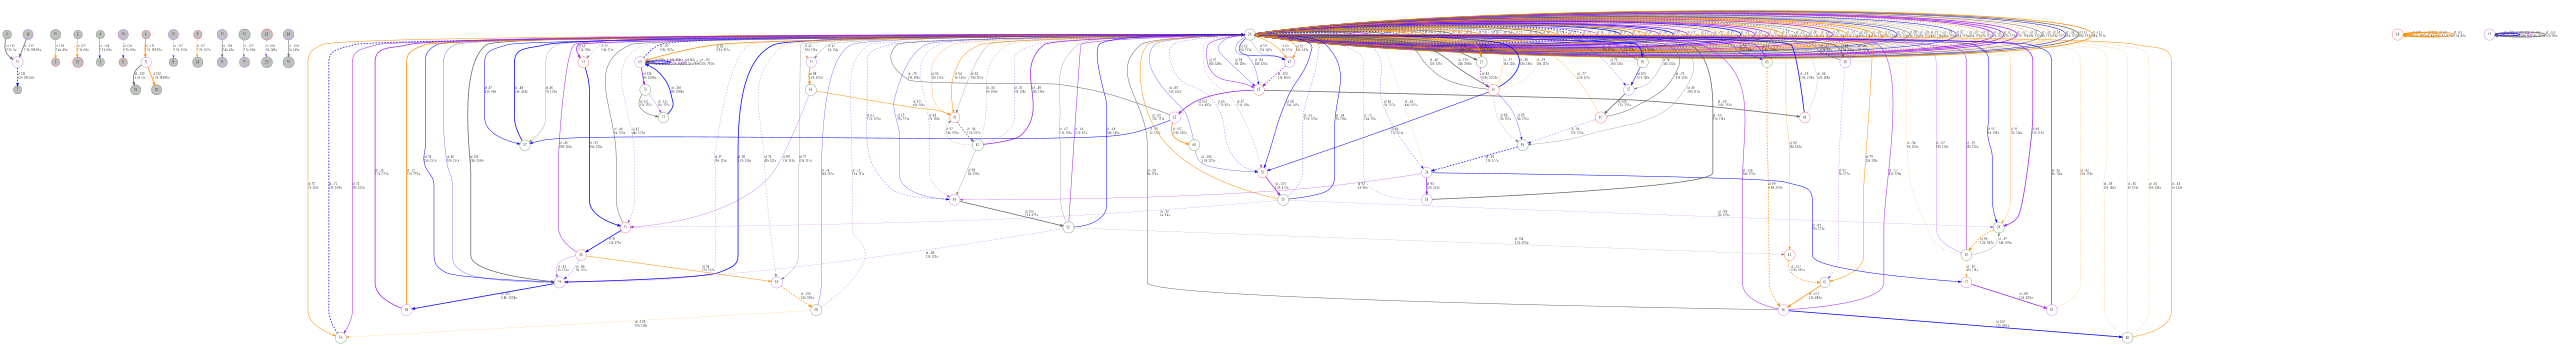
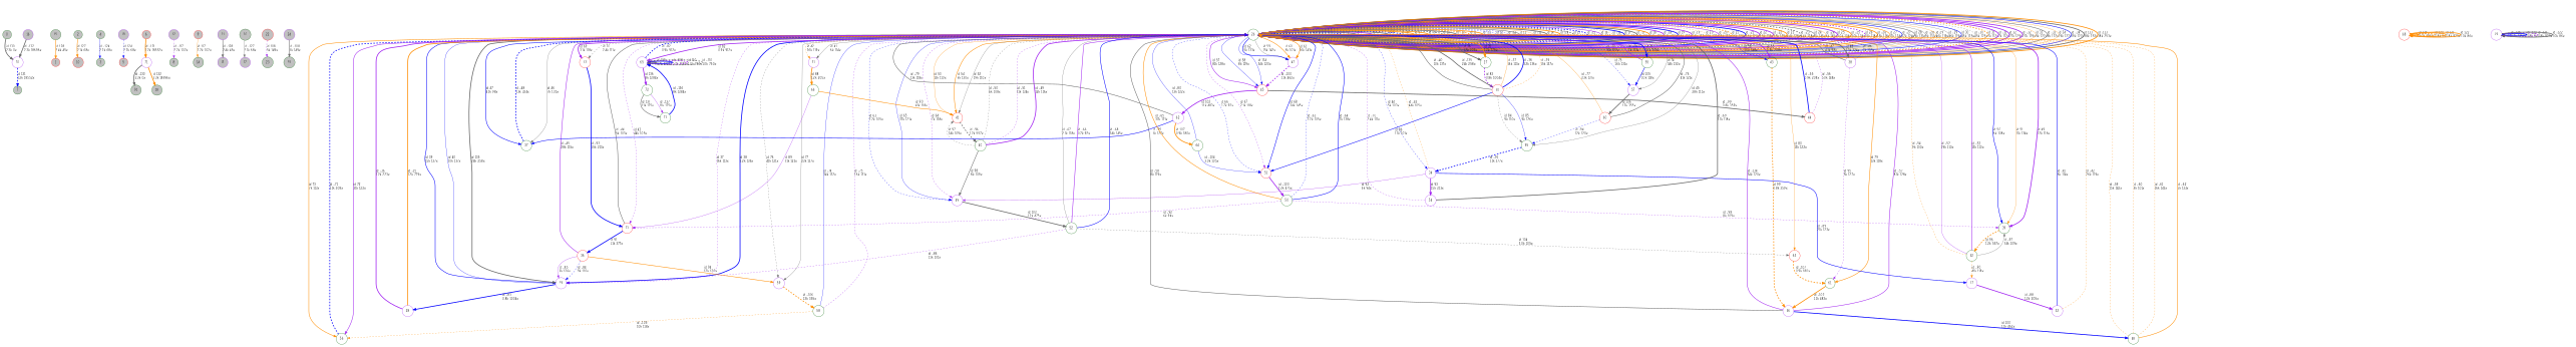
  digraph {
    fontname="Comic Neue"
    nodesep=0.5
    node [color=darkgreen fontname="Comic Neue" shape=circle]
    edge [color=darkorange fontname="Comic Neue" style=bold]
    0 [fillcolor=grey height=0.3 style=filled]
    70 [color=purple height=0.3]
    7 [fillcolor=grey height=0.3 style=filled]
    1 [color=red fillcolor=grey height=0.3 style=filled]
    2 [fillcolor=grey height=0.3 style=filled]
    10 [color=red fillcolor=grey height=0.3 style=filled]
    3 [fillcolor=grey height=0.3 style=filled]
    4 [fillcolor=grey height=0.3 style=filled]
    5 [color=red fillcolor=grey height=0.3 style=filled]
    6 [color=red fillcolor=grey height=0.3 style=filled]
    71 [color=purple height=0.3]
    n12 [fillcolor=grey height=0.3 label=91 style=filled]
    18 [fillcolor=grey height=0.3 style=filled]
    8 [fillcolor=grey height=0.3 style=filled]
    9 [color=red fillcolor=grey height=0.3 style=filled]
    14 [fillcolor=grey height=0.3 style=filled]
    12 [color=purple fillcolor=grey height=0.3 style=filled]
    13 [color=purple fillcolor=grey height=0.3 style=filled]
    15 [fillcolor=grey height=0.3 style=filled]
    16 [color=purple fillcolor=grey height=0.3 style=filled]
    17 [color=purple fillcolor=grey height=0.3 style=filled]
    19 [color=purple fillcolor=grey height=0.3 style=filled]
    20 [fillcolor=grey height=0.3 style=filled]
    21 [color=purple fillcolor=grey height=0.3 style=filled]
    22 [color=red fillcolor=grey height=0.3 style=filled]
    23 [fillcolor=grey height=0.3 style=filled]
    24 [color=purple fillcolor=grey height=0.3 style=filled]
    25 [fillcolor=grey height=0.3 style=filled]
    26 [height=0.3]
    27 [height=0.3]
    29 [color=purple height=0.3]
    31 [color=purple height=0.3]
    33 [color=red height=0.3]
    34 [color=purple height=0.3]
    n35 [height=0.3 label=95]
    37 [height=0.3]
    38 [color=purple height=0.3]
    39 [height=0.3]
    41 [color=red height=0.3]
    43 [height=0.3]
    45 [color=red height=0.3]
    47 [color=purple height=0.3]
    49 [color=purple height=0.3]
    51 [color=red height=0.3]
    53 [color=red height=0.3]
    55 [height=0.3]
    56 [height=0.3]
    57 [color=purple height=0.3]
    59 [color=purple height=0.3]
    61 [height=0.3]
    63 [color=red height=0.3]
    65 [color=purple height=0.3]
    30 [color=red height=0.3]
    28 [color=purple height=0.3]
    66 [height=0.3]
    36 [color=red height=0.3]
    54 [color=purple height=0.3]
    67 [color=purple height=0.3]
    42 [height=0.3]
    40 [height=0.3]
    46 [color=purple height=0.3]
    44 [color=red height=0.3]
    62 [color=purple height=0.3]
    52 [height=0.3]
    50 [height=0.3]
    60 [color=red height=0.3]
    58 [height=0.3]
    72 [height=0.3]
    32 [color=purple height=0.3]
    48 [height=0.3]
    64 [height=0.3]
    73 [height=0.3]
    68 [color=red height=0.3]
    69 [color=purple height=0.3]
    0 -> 70 [color=gray40 label="id 130\l2.3k 0x" penwidth=3]
    70 -> 7 [color=blue label="id 131\l1.2k 18552x" penwidth=3 style=dashed]
    2 -> 10 [label="id 127\l2.1k 68x"]
    4 -> 3 [color=blue label="id -124\l2.2k 68x" style=solid]
    6 -> 71 [label="id -131\l1.2k 18552x" penwidth=3]
    71 -> n12 [color=gray40 label="id -130\l2.3k 0x" penwidth=3 style=solid]
    71 -> 18 [label="id 132\l2.3k 18696x" penwidth=3 style=solid]
    9 -> 14 [label="id 117\l2.2k 102x" style=solid]
    12 -> 8 [color=purple label="id -117\l2.2k 102x" style=dashed]
    15 -> 1 [label="id 128\l2.4k 45x"]
    16 -> 70 [color=gray40 label="id -132\l2.3k 18696x" penwidth=3]
    19 -> 5 [color=blue label="id 124\l2.2k 68x" style=dashed]
    20 -> 17 [color=gray40 label="id -127\l2.1k 68x" style=solid]
    21 -> 13 [color=gray40 label="id -128\l2.4k 45x"]
    22 -> 23 [color=purple label="id 108\l5k 149x" style=dashed]
    24 -> 25 [color=gray40 label="id -108\l5k 149x"]
    26 -> 26 [color=gray40 label="id 4\l1.5k 2364x" penwidth=3 style=solid]
    26 -> 26 [color=blue label="id -4\l1.5k 2364x" penwidth=3]
    26 -> 26 [color=blue label="id 5\l2.2k 257x" penwidth=3 style=dashed]
    26 -> 26 [color=gray40 label="id -5\l2.2k 257x" penwidth=3 style=dashed]
    26 -> 26 [color=gray40 label="id 6\l0.8k 832x" penwidth=3 style=dashed]
    26 -> 26 [color=blue label="id -6\l0.8k 832x" penwidth=3 style=dashed]
    26 -> 26 [color=gray40 label="id 7\l1.5k 3082x" penwidth=3]
    26 -> 26 [color=purple label="id -7\l1.5k 3082x" penwidth=3 style=solid]
    26 -> 26 [color=gray40 label="id 8\l1.1k 201x" penwidth=3 style=solid]
    26 -> 26 [color=blue label="id -8\l1.1k 201x" penwidth=3 style=dashed]
    26 -> 26 [label="id 9\l0.5k 182x" penwidth=3]
    26 -> 26 [label="id -9\l0.5k 182x" penwidth=3]
    26 -> 26 [color=gray40 label="id 10\l3.6k 110x" penwidth=3 style=dashed]
    26 -> 26 [color=gray40 label="id -10\l3.6k 110x" penwidth=3 style=solid]
    26 -> 26 [label="id 11\l1.8k 123x" penwidth=3 style=dashed]
    26 -> 26 [label="id -11\l1.8k 123x" penwidth=3 style=solid]
    26 -> 26 [color=blue label="id 12\l6k 109x" style=dashed]
    26 -> 26 [color=blue label="id -12\l6k 109x" style=dashed]
    26 -> 26 [color=gray40 label="id 13\l28k 109x"]
    26 -> 26 [label="id -13\l28k 109x" style=solid]
    26 -> 26 [color=gray40 label="id 14\l4.8k 116x" penwidth=3]
    26 -> 26 [label="id -14\l4.8k 116x" penwidth=3 style=solid]
    26 -> 26 [color=gray40 label="id 15\l3.6k 104x" penwidth=3 style=dashed]
    26 -> 26 [color=blue label="id -15\l3.6k 104x" penwidth=3 style=dashed]
    26 -> 26 [color=purple label="id 16\l8k 105x"]
    26 -> 26 [label="id -16\l8k 105x" style=dashed]
    26 -> 26 [color=blue label="id 17\l3.5k 98x" penwidth=3 style=solid]
    26 -> 26 [color=gray40 label="id -17\l3.5k 98x" penwidth=3]
    26 -> 26 [label="id 18\l0.6k 410x" penwidth=3 style=solid]
    26 -> 26 [color=purple label="id -18\l0.6k 410x" penwidth=3 style=solid]
    26 -> 26 [color=blue label="id 19\l0.6k 127x" penwidth=3]
    26 -> 26 [color=purple label="id -19\l0.6k 127x" penwidth=3]
    26 -> 26 [label="id 20\l25k 137x" style=dashed]
    26 -> 26 [color=purple label="id -20\l25k 137x"]
    26 -> 26 [label="id 21\l3.6k 120x" penwidth=3 style=dashed]
    26 -> 26 [color=blue label="id -21\l3.6k 120x" penwidth=3 style=solid]
    26 -> 26 [color=purple label="id 22\l3.5k 139x" penwidth=3 style=solid]
    26 -> 26 [color=purple label="id -22\l3.5k 139x" penwidth=3 style=solid]
    26 -> 26 [label="id 23\l4.4k 128x" penwidth=3 style=solid]
    26 -> 26 [color=gray40 label="id -23\l4.4k 128x" penwidth=3 style=dashed]
    26 -> 26 [color=gray40 label="id 24\l6k 145x"]
    26 -> 26 [label="id -24\l6k 145x" style=solid]
    26 -> 26 [color=purple label="id 25\l3.0k 104x" penwidth=3]
    26 -> 26 [label="id -25\l3.0k 104x" penwidth=3]
    26 -> 26 [color=purple label="id 26\l15k 118x" penwidth=3 style=dashed]
    26 -> 26 [label="id -26\l15k 118x" penwidth=3 style=solid]
    26 -> 26 [label="id 27\l17k 124x"]
    26 -> 26 [color=blue label="id -27\l17k 124x"]
    26 -> 26 [color=gray40 label="id 28\l9k 131x"]
    26 -> 26 [color=gray40 label="id -28\l9k 131x" style=solid]
    26 -> 26 [label="id 29\l46k 119x" style=solid]
    26 -> 26 [color=gray40 label="id -29\l46k 119x" style=solid]
    26 -> 26 [color=blue label="id 30\l45k 125x"]
    26 -> 26 [color=gray40 label="id -30\l45k 125x" style=dashed]
    26 -> 26 [label="id 31\l7k 112x" penwidth=3 style=dashed]
    26 -> 26 [color=purple label="id -31\l7k 112x" penwidth=3 style=solid]
    26 -> 26 [color=purple label="id 32\l27k 129x" penwidth=3 style=solid]
    26 -> 26 [color=purple label="id -32\l27k 129x" penwidth=3]
    26 -> 26 [label="id 33\l9k 122x" style=solid]
    26 -> 26 [color=gray40 label="id -33\l9k 122x"]
    26 -> 26 [label="id 34\l19k 127x" style=solid]
    26 -> 26 [color=blue label="id -34\l19k 127x"]
    26 -> 26 [color=gray40 label="id 133\l38k 253x" penwidth=3]
    26 -> 26 [label="id -133\l38k 253x" penwidth=3 style=solid]
    26 -> 27 [label="id 35\l1.2k 779x" penwidth=3 style=solid]
    26 -> 27 [color=gray40 label="id 36\l1.2k 223x" penwidth=3 style=solid]
    26 -> 29 [color=purple label="id 37\l16k 113x" style=dashed]
    26 -> 29 [color=blue label="id 38\l3.2k 136x" penwidth=3]
    26 -> 29 [color=blue label="id 39\l15k 137x"]
    26 -> 29 [color=blue label="id 40\l10k 137x" style=solid]
    26 -> 29 [color=gray40 label="id 135\l24k 258x" penwidth=3]
    26 -> 31 [color=gray40 label="id 41\l6k 114x" style=solid]
    26 -> 31 [label="id 42\l26k 119x" style=dashed]
    26 -> 33 [color=purple label="id 43\l44k 105x" style=dashed]
    26 -> 34 [color=blue label="id 44\l5k 103x" style=dashed]
    26 -> n35 [color=gray40 label="id 45\l28k 115x" style=solid]
    26 -> 37 [color=gray40 label="id 46\l7k 105x" style=solid]
    26 -> 37 [color=blue label="id 47\l4.1k 98x"]
    26 -> 38 [color=gray40 label="id 48\l1.3k 324x" penwidth=3 style=solid]
    26 -> 39 [color=purple label="id 49\l12k 116x" penwidth=3 style=solid]
    26 -> 39 [color=blue label="id 50\l6k 108x"]
    26 -> 39 [label="id 51\l11k 134x" style=solid]
    26 -> 41 [color=gray40 label="id 52\l19k 110x" style=solid]
    26 -> 41 [label="id 53\l13k 110x" style=solid]
    26 -> 41 [label="id 54\l9k 130x"]
    26 -> 43 [color=purple label="id 55\l0.9k 208x" penwidth=3]
    26 -> 43 [color=blue label="id 56\l50k 148x" style=solid]
    26 -> 45 [color=purple label="id 57\l81k 128x"]
    26 -> 45 [color=blue label="id 58\l8k 119x" style=solid]
    26 -> 45 [color=blue label="id 134\l34k 120x" style=solid]
    26 -> 47 [color=gray40 label="id 59\l15k 142x" style=solid]
    26 -> 47 [label="id 60\l8k 101x"]
    26 -> 47 [label="id 61\l16k 143x"]
    26 -> 47 [color=blue label="id 62\l5k 133x"]
    26 -> 49 [color=blue label="id 63\l2.2k 105x" style=dashed]
    26 -> 49 [color=purple label="id 64\l7k 138x" style=dashed]
    26 -> 49 [color=blue label="id 65\l37k 121x" style=solid]
    26 -> 51 [color=blue label="id 66\l0.7k 92x" style=dashed]
    26 -> 51 [color=purple label="id 67\l2.1k 118x" style=dashed]
    26 -> 51 [color=blue label="id 68\l24k 145x"]
    26 -> 53 [color=purple label="id 69\l3.1k 118x" penwidth=3 style=solid]
    26 -> 53 [color=gray40 label="id 70\l2.4k 111x" style=dashed]
    26 -> 55 [color=blue label="id 71\l1.1k 308x" penwidth=3]
    26 -> 56 [color=purple label="id 72\l31k 122x"]
    26 -> 56 [label="id 73\l7k 113x"]
    26 -> 57 [color=gray40 label="id 74\l34k 132x" style=solid]
    26 -> 57 [color=blue label="id 75\l1.6k 131x" style=dashed]
    26 -> 59 [color=gray40 label="id 76\l41k 121x" style=dashed]
    26 -> 59 [color=gray40 label="id 77\l23k 137x" style=solid]
    26 -> 61 [label="id 79\l13k 118x"]
    26 -> 63 [label="id 80\l13k 122x" style=solid]
-   26 -> 65 [label="id 82\l0.9k 912x" penwidth=3]
+   26 -> 65 [color=purple label="id 82\l0.9k 912x" penwidth=3]
    27 -> 30 [color=purple label="id 83\l0.8k 1004x" penwidth=3 style=dashed]
    29 -> 28 [color=blue label="id -83\l0.8k 1004x" penwidth=3 style=solid]
    31 -> 66 [label="id 88\l1.2k 205x" penwidth=3]
    33 -> 26 [color=gray40 label="id -44\l5k 103x"]
    33 -> 36 [color=blue label="id 91\l1.1k 377x" penwidth=3]
    34 -> 26 [label="id -43\l44k 105x" style=dashed]
    34 -> 49 [color=purple label="id 92\l6k 94x" style=solid]
    34 -> 54 [color=purple label="id 93\l1.5k 213x" penwidth=3 style=solid]
    34 -> 67 [color=blue label="id -89\l21k 123x"]
    n35 -> 34 [color=blue label="id -91\l1.1k 377x" penwidth=3 style=dashed]
-   37 -> 26 [color=blue label="id -48\l1.3k 324x" penwidth=3]
+   37 -> 26 [color=blue label="id -48\l1.3k 324x" penwidth=3 style=dashed]
    38 -> 26 [color=blue label="id -46\l7k 105x" style=dashed]
    38 -> 26 [color=gray40 label="id -47\l4.1k 98x"]
    38 -> 61 [color=purple label="id 95\l5k 127x" style=dashed]
    39 -> 42 [label="id 96\l1.2k 557x" penwidth=3 style=dashed]
    41 -> 40 [color=gray40 label="id -96\l1.2k 557x" penwidth=3 style=dashed]
    43 -> 46 [label="id 99\l0.8k 359x" penwidth=3 style=dashed]
    45 -> 44 [color=gray40 label="id -99\l0.8k 359x" penwidth=3 style=solid]
    45 -> 62 [color=purple label="id 102\l1.1k 483x" penwidth=3 style=solid]
    47 -> 45 [color=purple label="id -100\l1.1k 462x" penwidth=3 style=dashed]
    49 -> 52 [color=gray40 label="id 103\l1.2k 475x" penwidth=3]
    51 -> 50 [color=purple label="id -103\l1.2k 475x" penwidth=3]
    53 -> 33 [color=blue label="id -93\l1.5k 213x" penwidth=3 style=solid]
    55 -> 26 [label="id -72\l31k 122x" style=dashed]
    55 -> 26 [color=purple label="id -73\l7k 113x"]
    55 -> 57 [color=blue label="id 105\l10k 118x"]
    56 -> 26 [color=blue label="id -71\l1.1k 308x" penwidth=3 style=dashed]
    57 -> 60 [color=gray40 label="id 106\l1.3k 355x" penwidth=3]
    59 -> 58 [label="id -106\l1.3k 355x" penwidth=3 style=dashed]
    61 -> 46 [label="id -102\l1.1k 483x" penwidth=3]
    63 -> 61 [label="id -107\l0.9k 180x" penwidth=3 style=dashed]
    65 -> 26 [color=blue label="id -82\l0.9k 912x" penwidth=3 style=dashed]
    65 -> 65 [color=gray40 label="id 109\l0.7k 1322x" penwidth=3 style=solid]
    65 -> 65 [color=blue label="id -109\l0.7k 1322x" penwidth=3 style=solid]
    65 -> 65 [color=purple label="id 110\l1.0k 750x" penwidth=3 style=dashed]
    65 -> 65 [color=gray40 label="id -110\l1.0k 750x" penwidth=3 style=dashed]
    65 -> 72 [color=purple label="id 136\l8k 1284x" penwidth=3 style=solid]
    30 -> 26 [label="id -37\l16k 113x" style=solid]
    30 -> 26 [color=blue label="id -38\l3.2k 136x" penwidth=3]
    30 -> 26 [label="id -39\l15k 137x" style=dashed]
    30 -> 26 [color=gray40 label="id -40\l10k 137x"]
    30 -> 26 [color=gray40 label="id -135\l24k 258x" penwidth=3 style=solid]
    30 -> n35 [color=gray40 label="id 84\l9k 110x" style=dashed]
    30 -> n35 [color=blue label="id 85\l9k 126x" style=solid]
    30 -> 51 [color=blue label="id 86\l1.1k 101x"]
    28 -> 26 [label="id -35\l1.2k 779x" penwidth=3]
    28 -> 26 [color=purple label="id -36\l1.2k 223x" penwidth=3]
    66 -> 33 [color=purple label="id 89\l21k 123x" style=solid]
    66 -> 41 [label="id 90\l41k 118x"]
    36 -> 26 [color=purple label="id -45\l28k 115x"]
    36 -> 29 [color=blue label="id -84\l9k 110x" style=dashed]
    36 -> 29 [color=purple label="id -85\l9k 126x" style=solid]
    36 -> 59 [label="id 94\l12k 120x"]
    54 -> 26 [color=gray40 label="id -69\l3.1k 118x" penwidth=3 style=solid]
    54 -> 26 [color=purple label="id -70\l2.4k 111x" style=dashed]
    67 -> 32 [color=purple label="id -88\l1.2k 205x" penwidth=3 style=solid]
    42 -> 26 [color=purple label="id -52\l19k 110x" style=solid]
    42 -> 26 [color=purple label="id -53\l13k 110x"]
    42 -> 26 [label="id -54\l9k 130x" style=dashed]
    42 -> 39 [color=gray40 label="id -97\l24k 109x" style=solid]
    42 -> 67 [label="id -90\l41k 118x" style=dashed]
    40 -> 26 [color=purple label="id -49\l12k 116x" penwidth=3]
    40 -> 26 [color=gray40 label="id -50\l6k 108x" style=dashed]
    40 -> 26 [color=purple label="id -51\l11k 134x" style=dashed]
    40 -> 41 [color=gray40 label="id 97\l24k 109x" style=dashed]
-   40 -> 49 [color=gray40 label="id 98\l8k 109x" style=solid]
+   40 -> 49 [color=gray40 label="id 98\l8k 109x"]
    46 -> 26 [color=purple label="id -57\l81k 128x"]
    46 -> 26 [color=gray40 label="id -58\l8k 119x"]
    46 -> 26 [color=purple label="id -134\l34k 120x"]
    46 -> 48 [color=blue label="id 100\l1.1k 462x" penwidth=3 style=solid]
    44 -> 26 [color=blue label="id -55\l0.9k 208x" penwidth=3 style=solid]
    44 -> 26 [color=purple label="id -56\l50k 148x" style=dashed]
    62 -> 26 [color=gray40 label="id -79\l13k 118x"]
    62 -> 37 [color=blue label="id -95\l5k 127x"]
    62 -> 64 [label="id 107\l0.9k 180x" penwidth=3]
    52 -> 26 [color=purple label="id -66\l0.7k 92x"]
    52 -> 26 [color=gray40 label="id -67\l2.1k 118x" style=solid]
    52 -> 26 [color=blue label="id -68\l24k 145x"]
    52 -> 29 [color=purple label="id -86\l1.1k 101x" style=dashed]
    52 -> 63 [color=gray40 label="id 104\l3.0k 105x" style=dashed]
    50 -> 26 [color=blue label="id -63\l2.2k 105x" style=dashed]
    50 -> 26 [color=blue label="id -64\l7k 138x"]
    50 -> 26 [label="id -65\l37k 121x"]
    50 -> 33 [color=purple label="id -92\l6k 94x" style=dashed]
    50 -> 39 [color=purple label="id -98\l8k 109x" style=dashed]
    60 -> 26 [color=gray40 label="id -76\l41k 121x"]
    60 -> 26 [label="id -77\l23k 137x" style=solid]
    60 -> n35 [color=blue label="id -94\l12k 120x" style=dashed]
    58 -> 26 [color=blue label="id -74\l34k 132x" style=solid]
    58 -> 26 [color=purple label="id -75\l1.6k 131x" style=dashed]
    58 -> 56 [label="id -105\l10k 118x" style=dashed]
    72 -> 73 [color=gray40 label="id 137\l11k 175x"]
    72 -> 73 [color=purple label="id -137\l11k 175x" style=solid]
    32 -> 26 [color=blue label="id -41\l6k 114x"]
    32 -> 26 [label="id -42\l26k 119x" style=dashed]
    48 -> 26 [label="id -59\l15k 142x" style=dashed]
    48 -> 26 [label="id -60\l8k 101x" style=dashed]
    48 -> 26 [label="id -61\l16k 143x" style=dashed]
    48 -> 26 [label="id -62\l5k 133x"]
    64 -> 26 [color=blue label="id -80\l13k 122x" style=solid]
    64 -> 51 [color=blue label="id -104\l3.0k 105x" style=solid]
    73 -> 65 [color=blue label="id -136\l8k 1284x" penwidth=3]
    68 -> 68 [label="id 119\l0.7k 1350x" penwidth=3]
    68 -> 68 [label="id 120\l0.8k 5x" penwidth=3 style=dashed]
    68 -> 68 [label="id 121\l0.8k 925x" penwidth=3]
    68 -> 68 [label="id 122\l1.0k 86x" penwidth=3 style=solid]
    69 -> 69 [color=blue label="id -119\l0.7k 1350x" penwidth=3 style=dashed]
    69 -> 69 [color=blue label="id -120\l0.8k 5x" penwidth=3 style=solid]
    69 -> 69 [color=purple label="id -121\l0.8k 925x" penwidth=3 style=dashed]
    69 -> 69 [color=gray40 label="id -122\l1.0k 86x" penwidth=3]
  }
